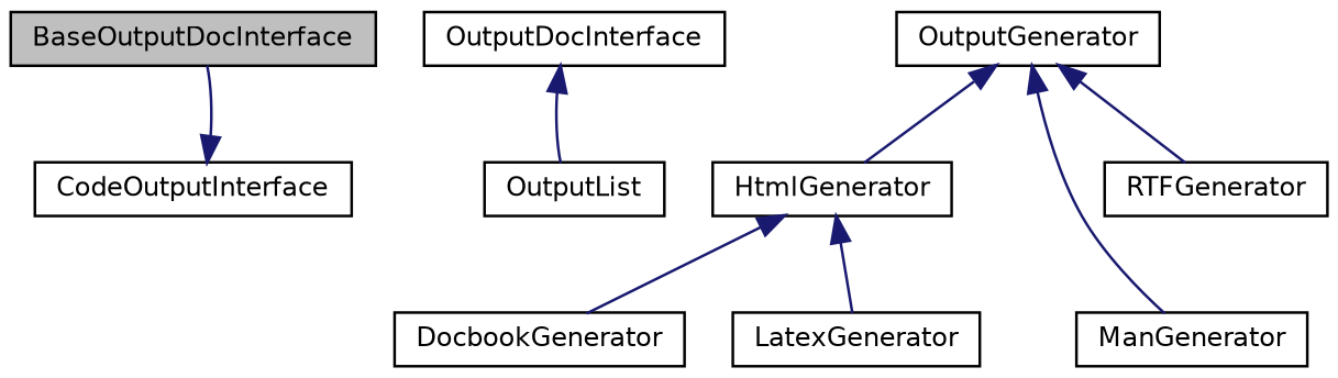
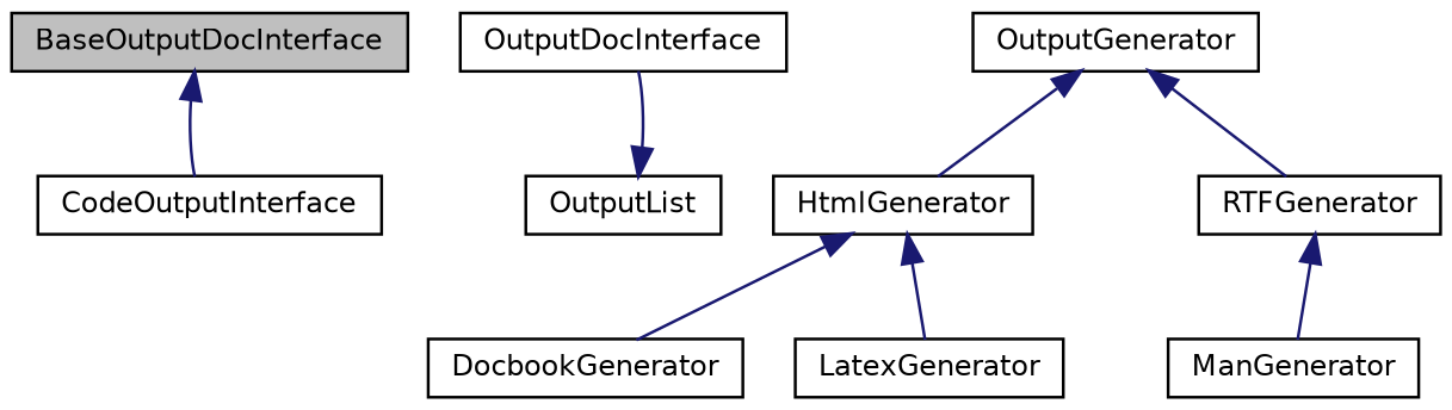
  digraph {
    node [color=black fillcolor=white fontname=Helvetica fontsize=10 shape=record style=filled]
    edge [color=midnightblue dir=back fontname=Helvetica fontsize=10 labelfontname=Helvetica labelfontsize=10 style=solid]
    n1 [fillcolor=grey75 fontcolor=black height=0.2 label=BaseOutputDocInterface width=0.4]
    n2 [height=0.2 label=OutputDocInterface width=0.4]
    n3 [height=0.2 label=OutputList width=0.4]
    n4 [height=0.2 label=OutputGenerator width=0.4]
    n5 [height=0.2 label=HtmlGenerator width=0.4]
    n6 [height=0.2 label=ManGenerator width=0.4]
    n7 [height=0.2 label=RTFGenerator width=0.4]
    n8 [height=0.2 label=CodeOutputInterface width=0.4]
    n9 [height=0.2 label=DocbookGenerator width=0.4]
    n10 [height=0.2 label=LatexGenerator width=0.4]
-   n2 -> n3
+   n3 -> n2
    n4 -> n5
-   n4 -> n6
+   n7 -> n6
    n4 -> n7
    n5 -> n9
    n5 -> n10
-   n8 -> n1
+   n1 -> n8
  }
